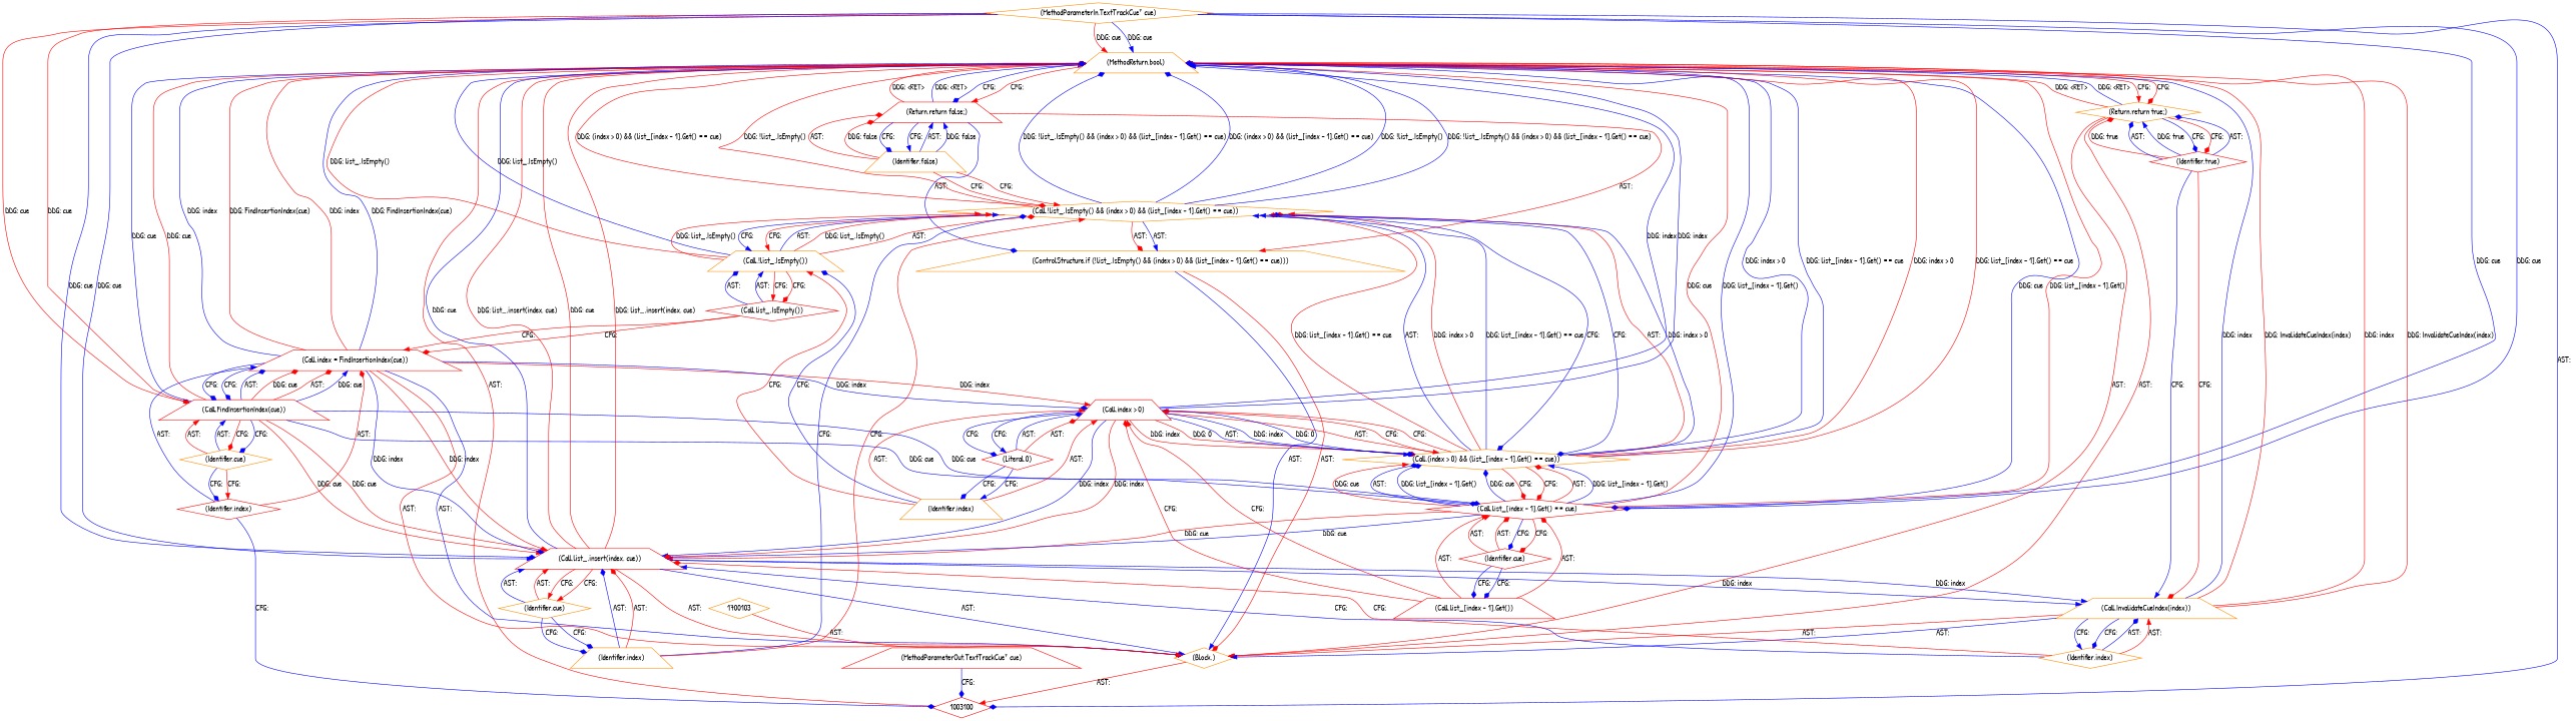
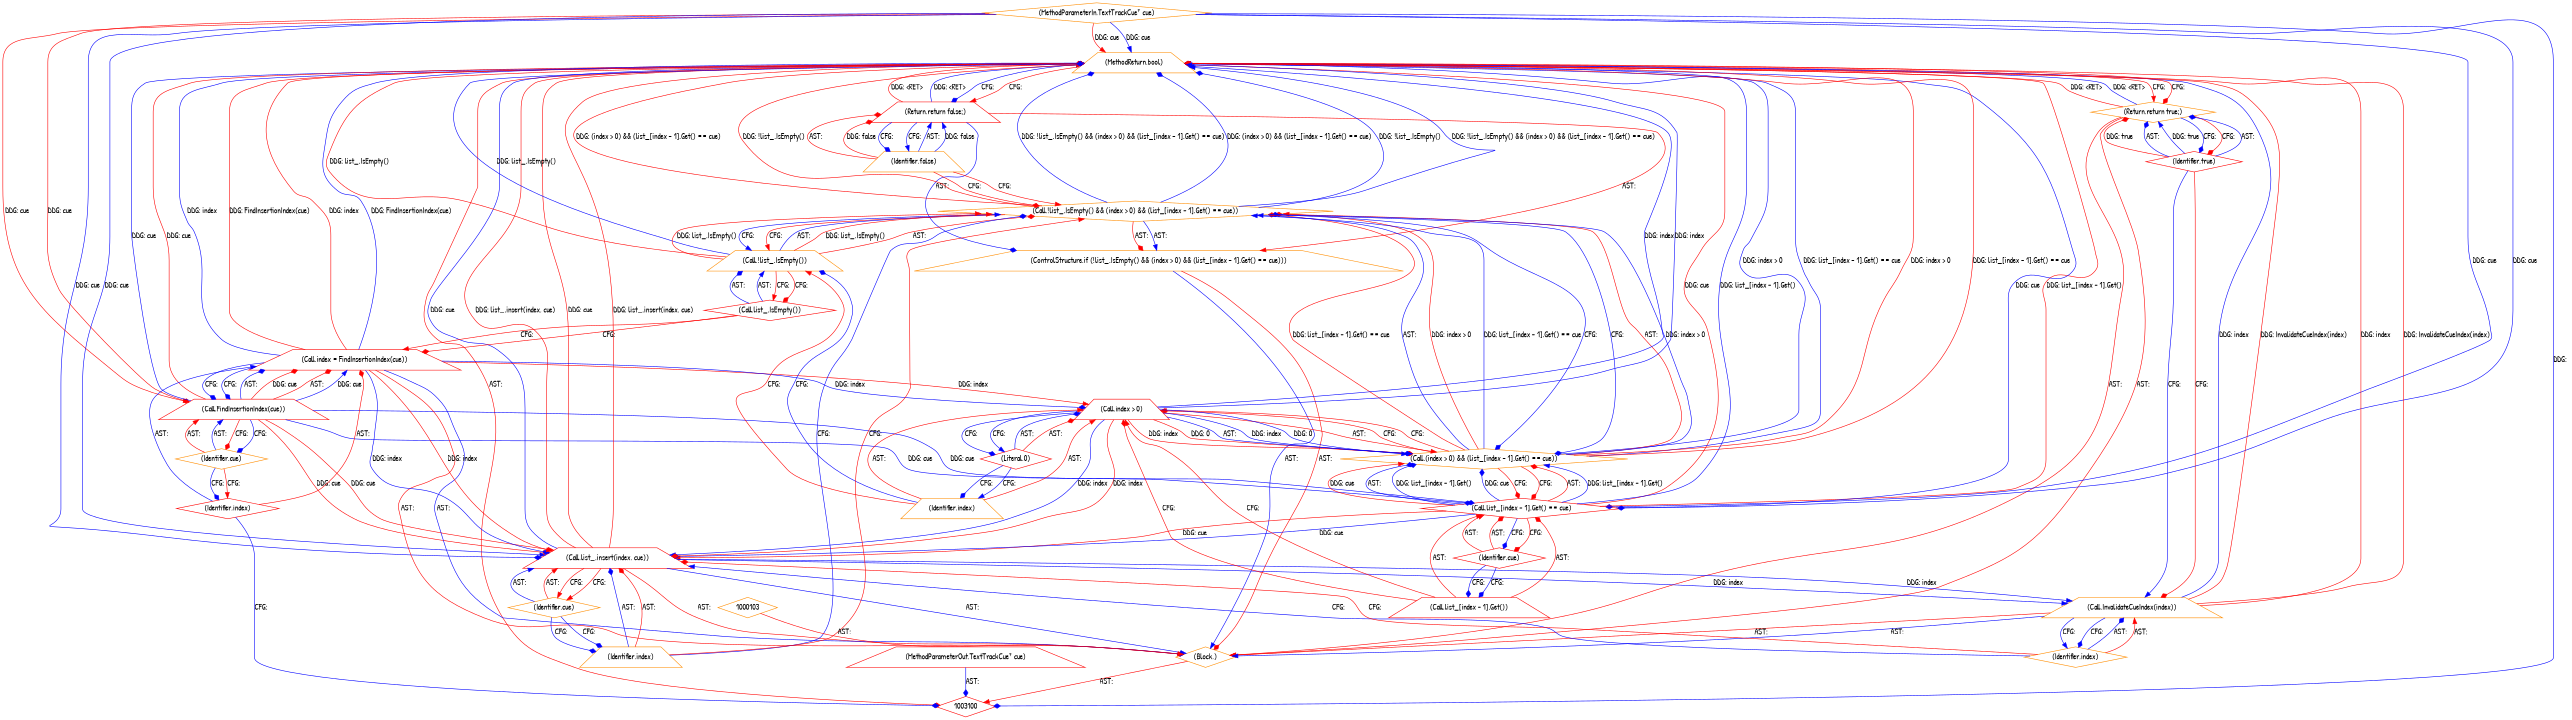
  digraph {
    fontname="Patrick Hand"
    node [color=darkorange fontname="Patrick Hand" shape=diamond]
    edge [arrowhead=diamond color=blue fontname="Patrick Hand"]
    n1 [label="(MethodReturn,bool)" shape=trapezium]
    n2 [color=red label="(Return,return false;)" shape=trapezium]
    n3 [label="(Return,return true;)"]
    n4 [color=red label=1003100]
    n5 [label="(ControlStructure,if (!list_.IsEmpty() && (index > 0) && (list_[index - 1].Get() == cue)))" shape=trapezium]
    n6 [label="(Identifier,false)" shape=trapezium]
    n7 [label="(Block,)"]
    n8 [color=red label="(Identifier,true)"]
    n9 [label="(MethodParameterIn,TextTrackCue* cue)"]
    n10 [color=red label="(Call,FindInsertionIndex(cue))" shape=trapezium]
    n11 [color=red label="(Call,list_[index - 1].Get() == cue)"]
    n12 [color=red label="(Call,list_.insert(index, cue))" shape=trapezium]
    n13 [color=red label="(Call,index = FindInsertionIndex(cue))" shape=trapezium]
    n14 [label="(Identifier,cue)"]
    n15 [label="(Call,(index > 0) && (list_[index - 1].Get() == cue))"]
    n16 [color=red label="(Identifier,cue)"]
    n17 [label="(Identifier,cue)"]
    n18 [label="(Call,InvalidateCueIndex(index))" shape=trapezium]
    n19 [color=red label="(MethodParameterOut,TextTrackCue* cue)" shape=trapezium]
    n20 [color=red label="(Call,index > 0)" shape=trapezium]
    n21 [color=red label="(Literal,0)"]
    n22 [color=red label="(Identifier,index)"]
    n23 [label="(Call,!list_.IsEmpty() && (index > 0) && (list_[index - 1].Get() == cue))"]
    n24 [label="(Call,!list_.IsEmpty())" shape=trapezium]
    n25 [label="(Identifier,index)" shape=trapezium]
    n26 [color=red label="(Call,list_.IsEmpty())"]
    n27 [color=red label="(Call,list_[index - 1].Get())" shape=trapezium]
    n28 [label="(Identifier,index)" shape=trapezium]
    n29 [label="(Identifier,index)"]
-   1000103 [label=1700103]
+   1000103
    n1 -> n2 [label="CFG: "]
    n1 -> n2 [arrowhead=normal color=red label="CFG: "]
    n1 -> n3 [arrowhead=normal color=red label="CFG: "]
    n1 -> n3 [color=red label="CFG: "]
-   n4 -> n1 [color=red label="AST: "]
+   n1 -> n4 [color=red label="AST: "]
    n2 -> n1 [color=red label="DDG: <RET>"]
    n2 -> n1 [arrowhead=normal label="DDG: <RET>"]
    n2 -> n5 [label="AST: "]
    n2 -> n5 [arrowhead=normal color=red label="AST: "]
    n2 -> n6 [label="CFG: "]
    n2 -> n6 [arrowhead=normal label="CFG: "]
    n3 -> n1 [color=red label="DDG: <RET>"]
    n3 -> n1 [label="DDG: <RET>"]
    n3 -> n7 [arrowhead=normal color=red label="AST: "]
    n3 -> n7 [arrowhead=normal color=red label="AST: "]
    n3 -> n8 [label="CFG: "]
    n3 -> n8 [color=red label="CFG: "]
    n5 -> n7 [arrowhead=normal label="AST: "]
    n5 -> n7 [color=red label="AST: "]
    n6 -> n2 [arrowhead=normal label="AST: "]
    n6 -> n2 [arrowhead=normal label="DDG: false"]
    n6 -> n2 [color=red label="AST: "]
    n6 -> n2 [color=red label="DDG: false"]
    n6 -> n23 [color=red label="CFG: "]
    n6 -> n23 [arrowhead=normal color=red label="CFG: "]
    n7 -> n4 [arrowhead=normal color=red label="AST: "]
    n8 -> n3 [label="AST: "]
    n8 -> n3 [color=red label="DDG: true"]
    n8 -> n3 [label="AST: "]
    n8 -> n3 [arrowhead=normal label="DDG: true"]
    n8 -> n18 [color=red label="CFG: "]
    n8 -> n18 [arrowhead=normal label="CFG: "]
    n9 -> n1 [arrowhead=normal label="DDG: cue"]
    n9 -> n1 [arrowhead=normal color=red label="DDG: cue"]
-   n9 -> n4 [label="AST: "]
+   n9 -> n4 [label="DDG: "]
    n9 -> n10 [color=red label="DDG: cue"]
    n9 -> n10 [arrowhead=normal color=red label="DDG: cue"]
    n9 -> n11 [label="DDG: cue"]
    n9 -> n11 [label="DDG: cue"]
    n9 -> n12 [arrowhead=normal label="DDG: cue"]
    n9 -> n12 [label="DDG: cue"]
    n10 -> n1 [label="DDG: cue"]
    n10 -> n1 [arrowhead=normal color=red label="DDG: cue"]
    n10 -> n11 [label="DDG: cue"]
    n10 -> n11 [label="DDG: cue"]
    n10 -> n12 [arrowhead=normal color=red label="DDG: cue"]
    n10 -> n12 [arrowhead=normal color=red label="DDG: cue"]
    n10 -> n13 [label="AST: "]
    n10 -> n13 [color=red label="DDG: cue"]
    n10 -> n13 [color=red label="AST: "]
    n10 -> n13 [arrowhead=normal label="DDG: cue"]
    n10 -> n14 [color=red label="CFG: "]
    n10 -> n14 [label="CFG: "]
    n11 -> n1 [arrowhead=normal color=red label="DDG: list_[index - 1].Get()"]
    n11 -> n1 [arrowhead=normal color=red label="DDG: cue"]
    n11 -> n1 [arrowhead=normal label="DDG: list_[index - 1].Get()"]
    n11 -> n1 [arrowhead=normal label="DDG: cue"]
    n11 -> n12 [arrowhead=normal color=red label="DDG: cue"]
    n11 -> n12 [label="DDG: cue"]
    n11 -> n15 [color=red label="AST: "]
    n11 -> n15 [arrowhead=normal label="DDG: list_[index - 1].Get()"]
    n11 -> n15 [arrowhead=normal color=red label="DDG: cue"]
    n11 -> n15 [label="AST: "]
    n11 -> n15 [label="DDG: list_[index - 1].Get()"]
    n11 -> n15 [label="DDG: cue"]
    n11 -> n16 [label="CFG: "]
    n11 -> n16 [color=red label="CFG: "]
    n12 -> n1 [arrowhead=normal label="DDG: cue"]
    n12 -> n1 [color=red label="DDG: list_.insert(index, cue)"]
    n12 -> n1 [color=red label="DDG: cue"]
    n12 -> n1 [color=red label="DDG: list_.insert(index, cue)"]
    n12 -> n7 [color=red label="AST: "]
    n12 -> n7 [arrowhead=normal label="AST: "]
    n12 -> n17 [arrowhead=normal color=red label="CFG: "]
    n12 -> n17 [arrowhead=normal color=red label="CFG: "]
    n12 -> n18 [arrowhead=normal label="DDG: index"]
    n12 -> n18 [arrowhead=normal label="DDG: index"]
    n13 -> n1 [label="DDG: index"]
    n13 -> n1 [arrowhead=normal color=red label="DDG: FindInsertionIndex(cue)"]
    n13 -> n1 [color=red label="DDG: index"]
    n13 -> n1 [arrowhead=normal label="DDG: FindInsertionIndex(cue)"]
    n13 -> n7 [arrowhead=normal color=red label="AST: "]
    n13 -> n7 [label="AST: "]
    n13 -> n10 [label="CFG: "]
    n13 -> n10 [label="CFG: "]
    n13 -> n12 [label="DDG: index"]
    n13 -> n12 [arrowhead=normal color=red label="DDG: index"]
    n13 -> n20 [arrowhead=normal color=red label="DDG: index"]
    n13 -> n20 [label="DDG: index"]
    n14 -> n10 [arrowhead=normal color=red label="AST: "]
    n14 -> n10 [arrowhead=normal label="AST: "]
    n14 -> n22 [label="CFG: "]
    n14 -> n22 [arrowhead=normal color=red label="CFG: "]
    n15 -> n1 [arrowhead=normal label="DDG: index > 0"]
    n15 -> n1 [arrowhead=normal label="DDG: list_[index - 1].Get() == cue"]
    n15 -> n1 [arrowhead=normal color=red label="DDG: index > 0"]
    n15 -> n1 [color=red label="DDG: list_[index - 1].Get() == cue"]
    n15 -> n11 [color=red label="CFG: "]
    n15 -> n11 [color=red label="CFG: "]
    n15 -> n20 [color=red label="CFG: "]
    n15 -> n20 [arrowhead=normal color=red label="CFG: "]
    n15 -> n23 [color=red label="AST: "]
    n15 -> n23 [label="DDG: index > 0"]
    n15 -> n23 [color=red label="DDG: list_[index - 1].Get() == cue"]
    n15 -> n23 [arrowhead=normal label="AST: "]
    n15 -> n23 [arrowhead=normal color=red label="DDG: index > 0"]
    n15 -> n23 [arrowhead=normal label="DDG: list_[index - 1].Get() == cue"]
    n16 -> n11 [arrowhead=normal color=red label="AST: "]
    n16 -> n11 [color=red label="AST: "]
    n16 -> n27 [label="CFG: "]
    n16 -> n27 [label="CFG: "]
    n17 -> n12 [arrowhead=normal label="AST: "]
    n17 -> n12 [arrowhead=normal color=red label="AST: "]
    n17 -> n28 [label="CFG: "]
    n17 -> n28 [label="CFG: "]
    n18 -> n1 [arrowhead=normal label="DDG: index"]
    n18 -> n1 [color=red label="DDG: InvalidateCueIndex(index)"]
    n18 -> n1 [color=red label="DDG: index"]
    n18 -> n1 [arrowhead=normal color=red label="DDG: InvalidateCueIndex(index)"]
    n18 -> n7 [arrowhead=normal color=red label="AST: "]
    n18 -> n7 [arrowhead=normal label="AST: "]
    n18 -> n29 [arrowhead=normal label="CFG: "]
    n18 -> n29 [label="CFG: "]
-   n19 -> n4 [label="CFG: "]
+   n19 -> n4 [label="AST: "]
    n20 -> n1 [arrowhead=normal label="DDG: index"]
    n20 -> n1 [arrowhead=normal label="DDG: index"]
    n20 -> n12 [arrowhead=normal label="DDG: index"]
    n20 -> n12 [color=red label="DDG: index"]
    n20 -> n15 [arrowhead=normal color=red label="AST: "]
    n20 -> n15 [color=red label="DDG: index"]
    n20 -> n15 [color=red label="DDG: 0"]
    n20 -> n15 [arrowhead=normal label="AST: "]
    n20 -> n15 [label="DDG: index"]
    n20 -> n15 [arrowhead=normal label="DDG: 0"]
    n20 -> n21 [label="CFG: "]
    n20 -> n21 [arrowhead=normal label="CFG: "]
    n21 -> n20 [label="AST: "]
    n21 -> n20 [color=red label="AST: "]
    n21 -> n25 [label="CFG: "]
    n21 -> n25 [arrowhead=normal label="CFG: "]
    n22 -> n4 [label="CFG: "]
    n22 -> n13 [arrowhead=normal label="AST: "]
    n22 -> n13 [color=red label="AST: "]
    n23 -> n1 [arrowhead=normal color=red label="DDG: (index > 0) && (list_[index - 1].Get() == cue)"]
    n23 -> n1 [arrowhead=normal color=red label="DDG: !list_.IsEmpty()"]
    n23 -> n1 [label="DDG: !list_.IsEmpty() && (index > 0) && (list_[index - 1].Get() == cue)"]
    n23 -> n1 [label="DDG: (index > 0) && (list_[index - 1].Get() == cue)"]
    n23 -> n1 [label="DDG: !list_.IsEmpty()"]
    n23 -> n1 [arrowhead=normal label="DDG: !list_.IsEmpty() && (index > 0) && (list_[index - 1].Get() == cue)"]
    n23 -> n5 [color=red label="AST: "]
    n23 -> n5 [arrowhead=normal label="AST: "]
    n23 -> n15 [label="CFG: "]
    n23 -> n15 [label="CFG: "]
    n23 -> n24 [arrowhead=normal label="CFG: "]
    n23 -> n24 [arrowhead=normal color=red label="CFG: "]
    n24 -> n1 [arrowhead=normal color=red label="DDG: list_.IsEmpty()"]
    n24 -> n1 [label="DDG: list_.IsEmpty()"]
    n24 -> n23 [arrowhead=normal label="AST: "]
    n24 -> n23 [arrowhead=normal color=red label="DDG: list_.IsEmpty()"]
    n24 -> n23 [color=red label="AST: "]
    n24 -> n23 [arrowhead=normal color=red label="DDG: list_.IsEmpty()"]
    n24 -> n26 [arrowhead=normal color=red label="CFG: "]
    n24 -> n26 [color=red label="CFG: "]
    n25 -> n20 [arrowhead=normal color=red label="AST: "]
    n25 -> n20 [arrowhead=normal color=red label="AST: "]
    n25 -> n24 [arrowhead=normal color=red label="CFG: "]
    n25 -> n24 [label="CFG: "]
    n26 -> n13 [color=red label="CFG: "]
    n26 -> n13 [arrowhead=normal color=red label="CFG: "]
    n26 -> n24 [label="AST: "]
    n26 -> n24 [arrowhead=normal label="AST: "]
    n27 -> n11 [color=red label="AST: "]
    n27 -> n11 [arrowhead=normal color=red label="AST: "]
    n27 -> n20 [arrowhead=normal color=red label="CFG: "]
    n27 -> n20 [color=red label="CFG: "]
    n28 -> n12 [label="AST: "]
    n28 -> n12 [color=red label="AST: "]
    n28 -> n23 [label="CFG: "]
    n28 -> n23 [arrowhead=normal color=red label="CFG: "]
    n29 -> n12 [arrowhead=normal label="CFG: "]
    n29 -> n12 [color=red label="CFG: "]
    n29 -> n18 [label="AST: "]
    n29 -> n18 [arrowhead=normal color=red label="AST: "]
    1000103 -> n7 [arrowhead=normal color=red label="AST: "]
  }
